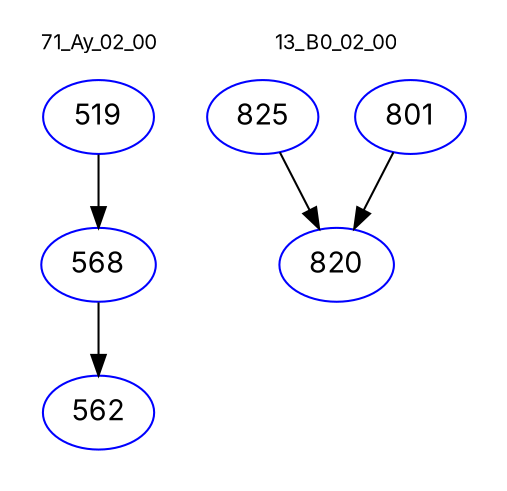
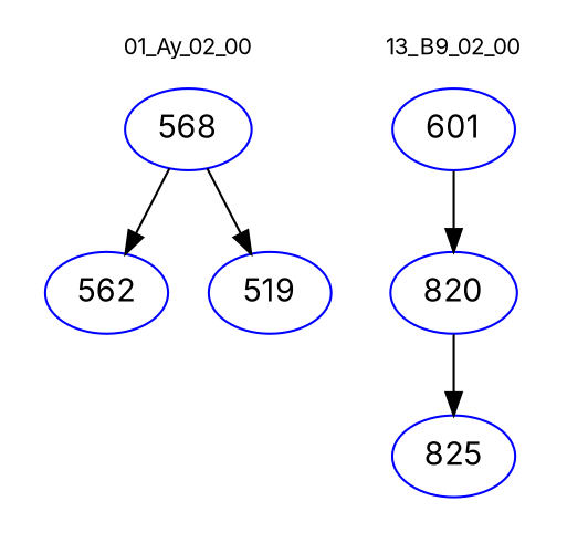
  digraph {
    fontname=Inter
    node [color=blue fontname=Inter]
    edge [color=black fontname=Inter]
    n1 [label=568]
    n2 [label=562]
    n3 [label=519]
    n4 [label=820]
-   n5 [label=801]
+   n5 [label=601]
    n6 [label=825]
    subgraph cluster_1 {
      color=white
      fontsize=10
-     label="71_Ay_02_00"
+     label="01_Ay_02_00"
      n1
      n2
      n3
    }
    subgraph cluster_2 {
      color=white
      fontsize=10
-     label="13_B0_02_00"
+     label="13_B9_02_00"
      n4
      n5
      n6
    }
    n1 -> n2
-   n3 -> n1
-   n6 -> n4
+   n1 -> n3
+   n4 -> n6
    n5 -> n4
  }
